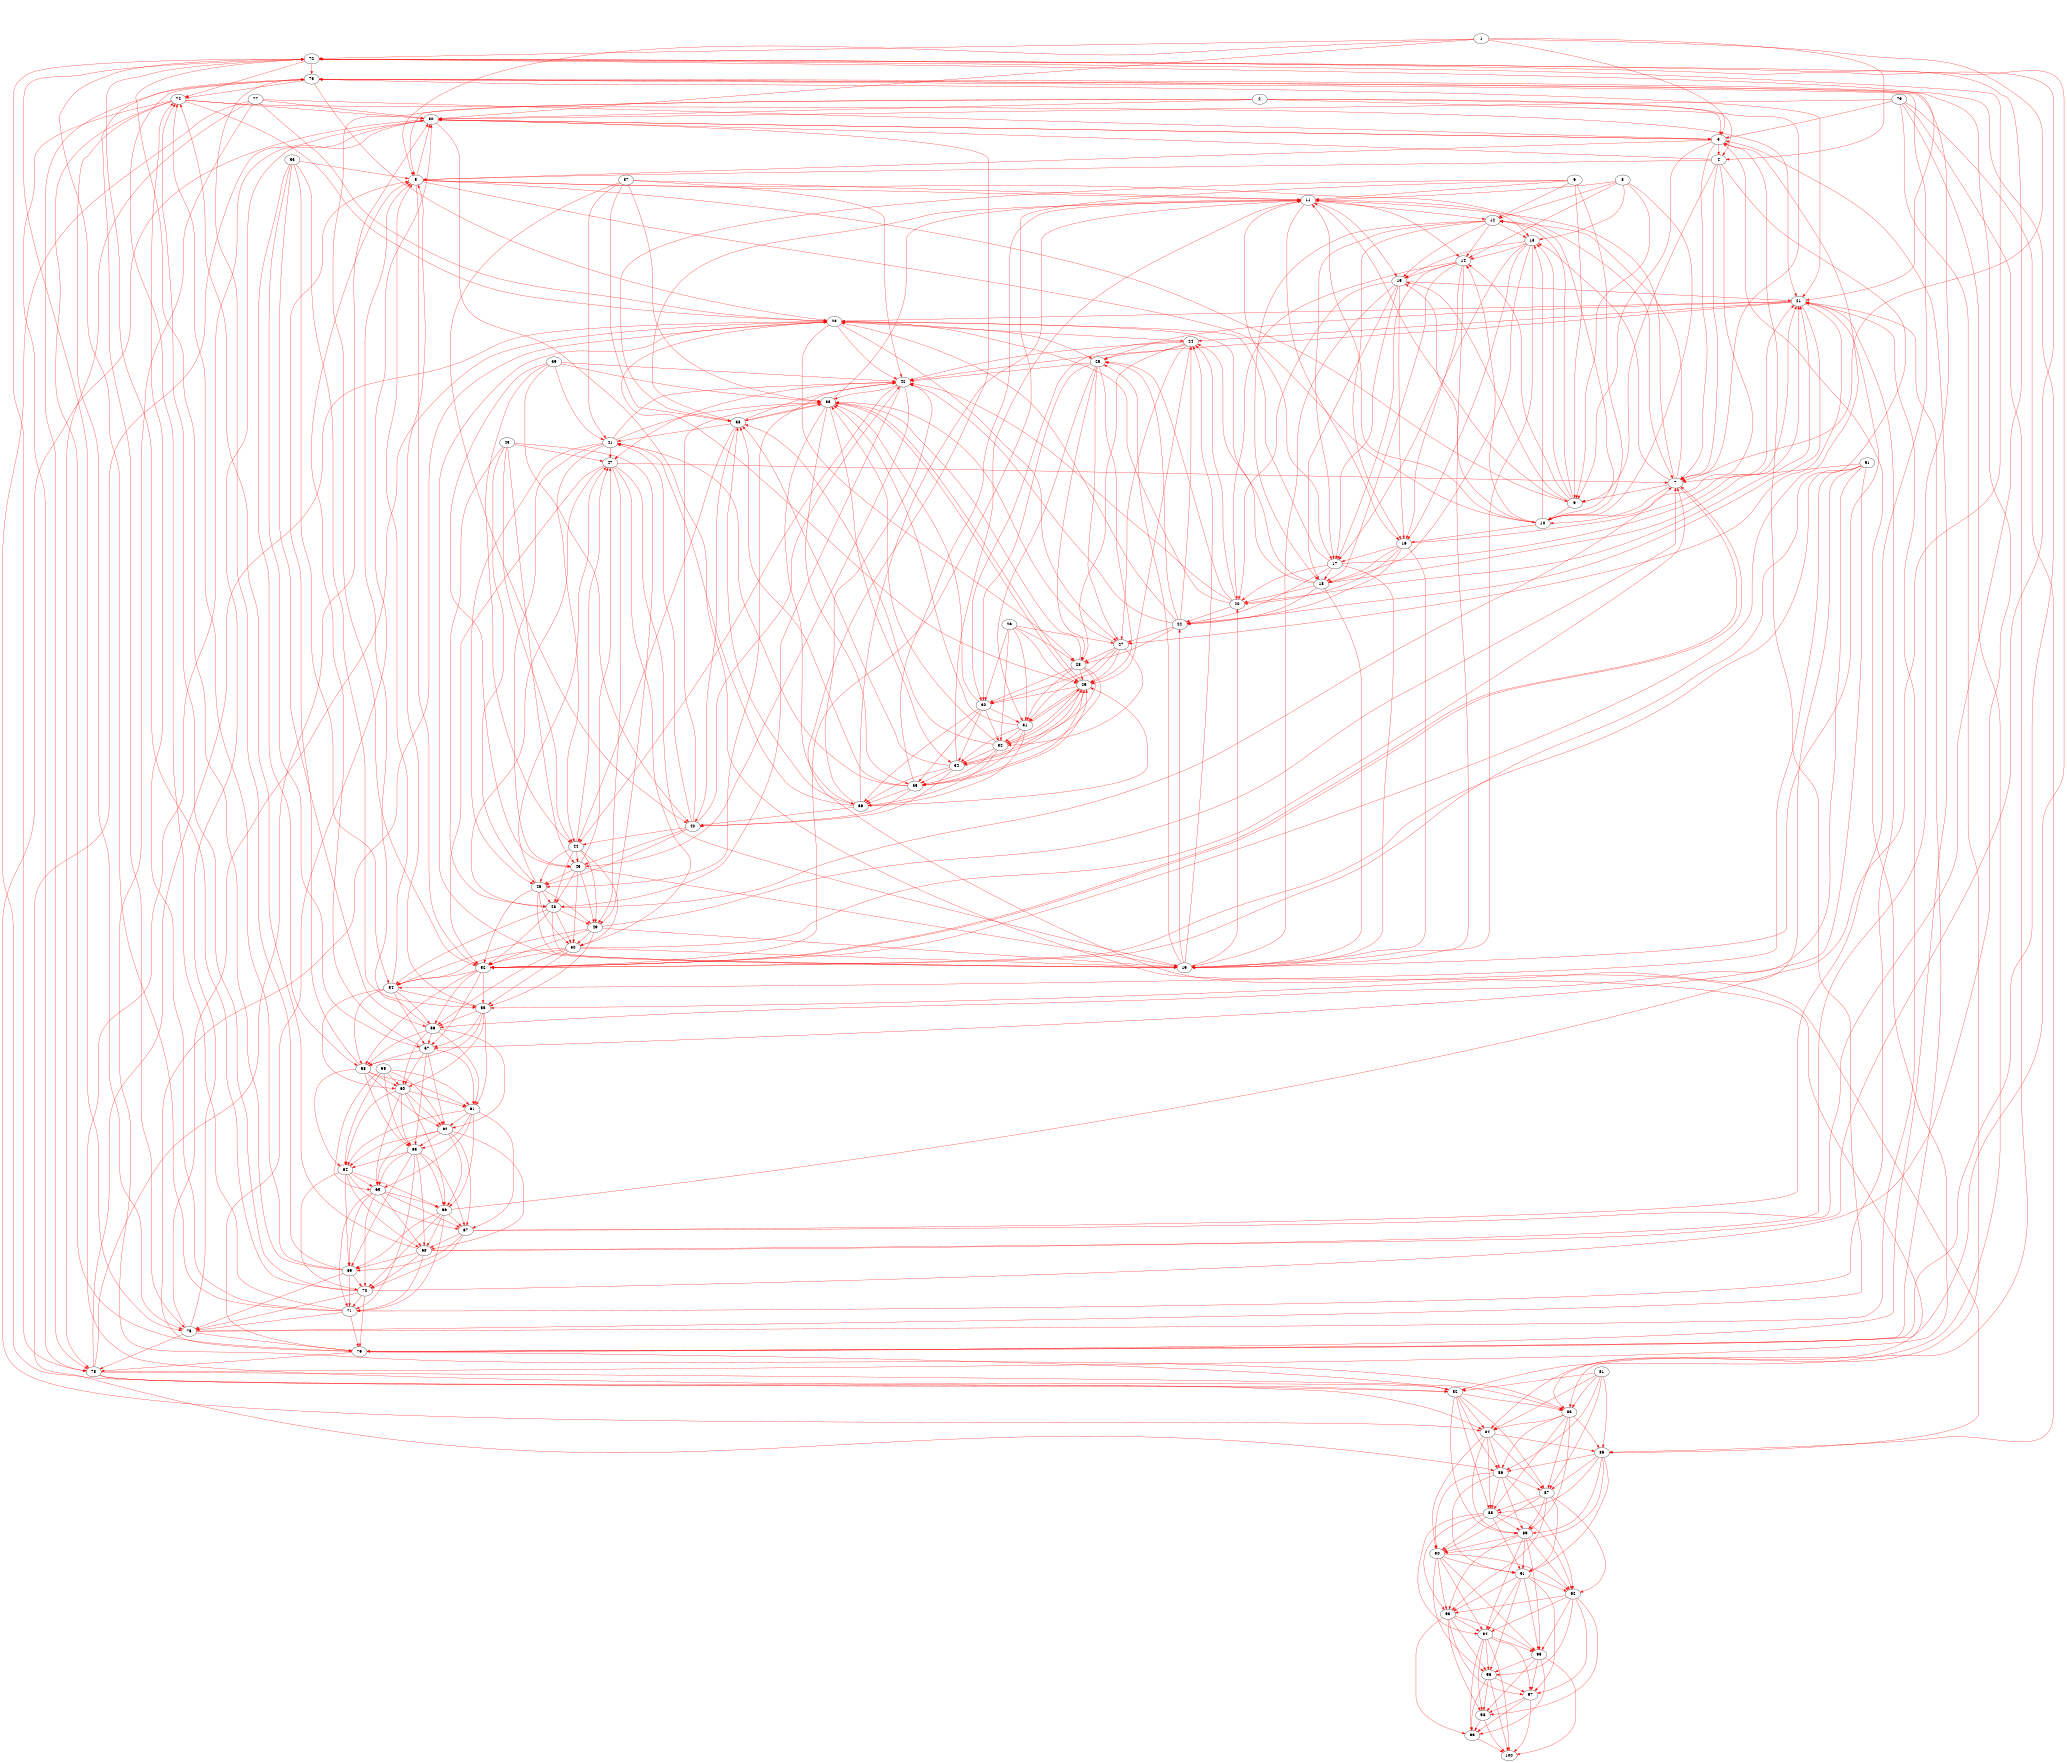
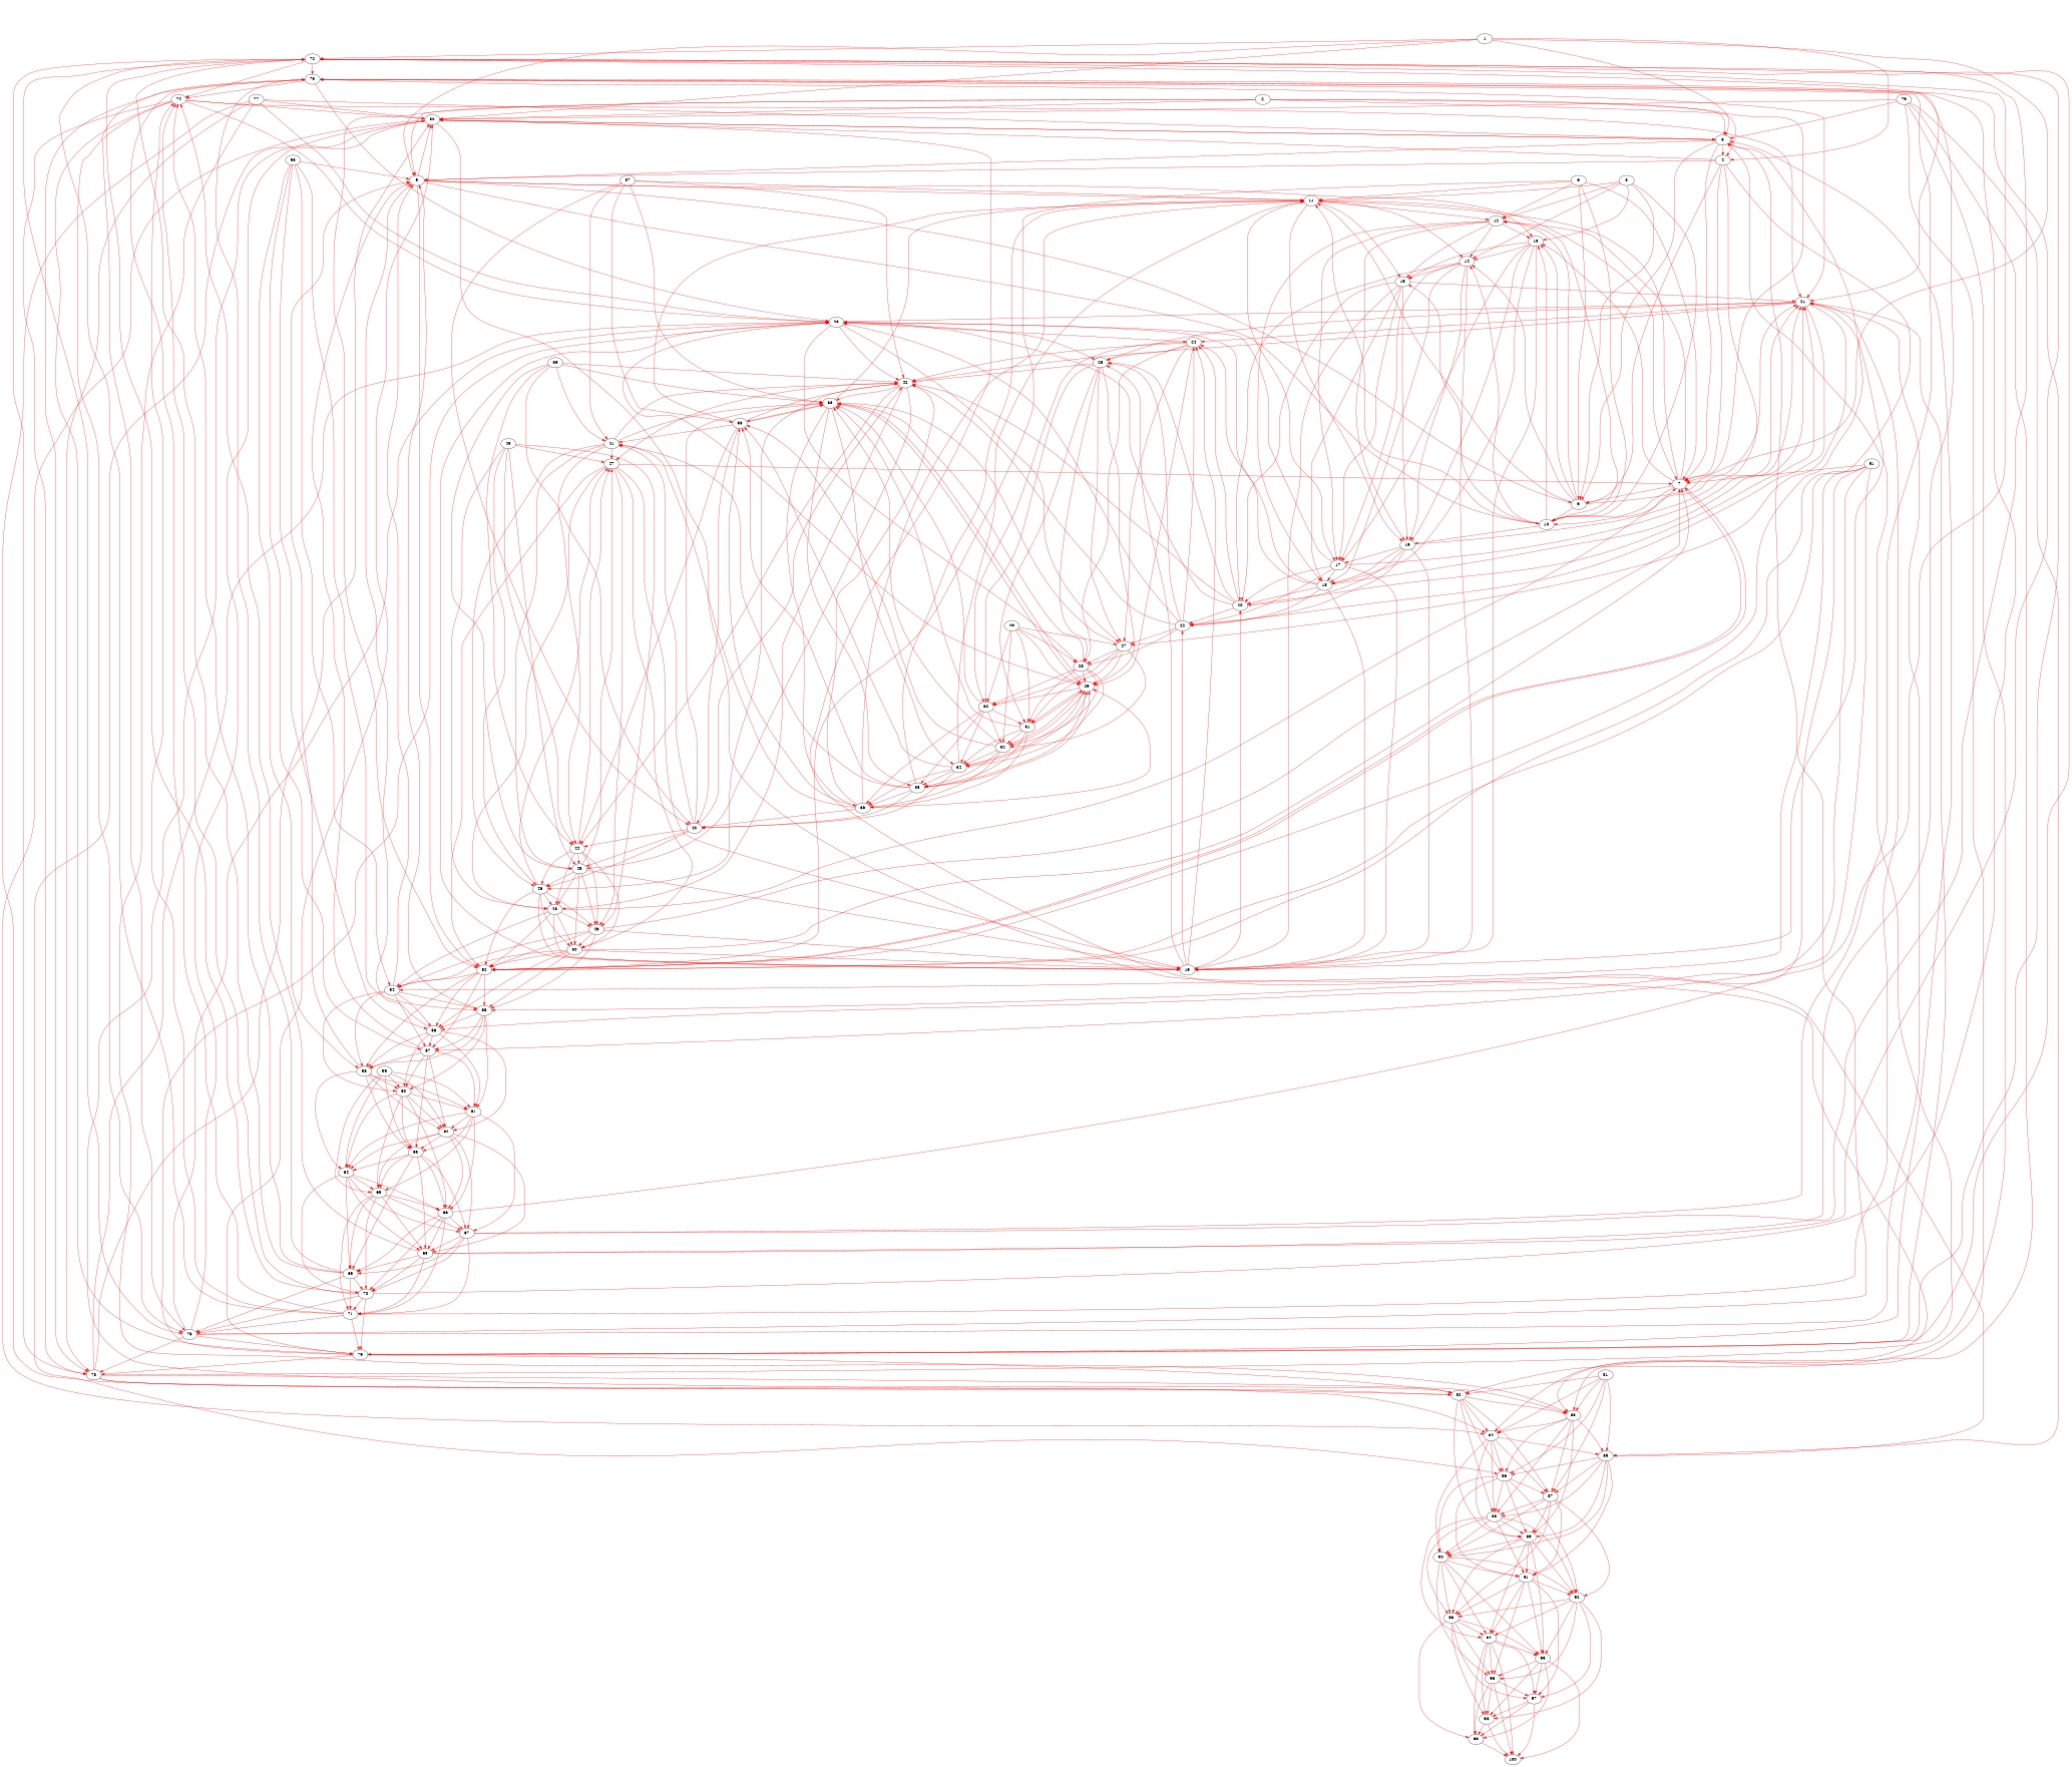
  digraph {
    edge [color=red]
    1
    72
    3
    4
    5
    80
    7
    73
    74
    75
    76
    21
    78
    52
    9
    10
    11
    82
    83
    84
    85
    86
    12
    13
    23
    22
    24
    25
    42
    27
    54
    55
    56
    57
    58
    14
    15
    16
    17
    87
    88
    89
    90
    91
    92
    18
    19
    28
    29
    30
    31
    33
    44
    45
    46
    47
    48
    32
    60
    61
    62
    63
    64
    20
    93
    94
    95
    96
    97
    98
    2
    65
    66
    67
    68
    69
    70
    6
    8
    34
    35
    36
    38
    49
    50
    40
    41
    26
    37
    39
    43
    71
    51
    53
    59
    99
    100
    77
    79
    81
    1 -> 72
    1 -> 3
    1 -> 4
    1 -> 5
    1 -> 80
    1 -> 7
    72 -> 73
    72 -> 74
    72 -> 75
    72 -> 76
    72 -> 21
    72 -> 78
    3 -> 4
    3 -> 5
    3 -> 80
    3 -> 7
    3 -> 52
    3 -> 9
    4 -> 5
    4 -> 80
    4 -> 7
    4 -> 52
    4 -> 9
    4 -> 10
    5 -> 80
    5 -> 7
    5 -> 52
    5 -> 9
    5 -> 10
    5 -> 11
    80 -> 3
    80 -> 82
    80 -> 83
    80 -> 84
    80 -> 85
    80 -> 86
    7 -> 52
    7 -> 9
    7 -> 10
    7 -> 11
    7 -> 12
    7 -> 13
    73 -> 74
    73 -> 75
    73 -> 76
    73 -> 21
    73 -> 78
    73 -> 23
    74 -> 80
    74 -> 75
    74 -> 76
    74 -> 21
    74 -> 78
    74 -> 23
    75 -> 3
    75 -> 80
    75 -> 76
    75 -> 21
    75 -> 78
    75 -> 23
    76 -> 3
    76 -> 80
    76 -> 21
    76 -> 78
    76 -> 82
    76 -> 23
    21 -> 23
    21 -> 22
    21 -> 24
    21 -> 25
    21 -> 42
    21 -> 27
    78 -> 3
    78 -> 80
    78 -> 82
    78 -> 83
    78 -> 84
    78 -> 23
    52 -> 7
    52 -> 54
    52 -> 55
    52 -> 56
    52 -> 57
    52 -> 58
    9 -> 10
    9 -> 11
    9 -> 12
    9 -> 13
    9 -> 14
-   9 -> 15
+   9 -> 21
    10 -> 11
    10 -> 12
    10 -> 13
    10 -> 14
    10 -> 15
    10 -> 16
    11 -> 12
    11 -> 13
    11 -> 14
    11 -> 15
    11 -> 16
    11 -> 17
    82 -> 83
    82 -> 84
    82 -> 86
    82 -> 87
    82 -> 88
    82 -> 89
    83 -> 84
    83 -> 85
    83 -> 86
    83 -> 87
    83 -> 88
    83 -> 89
    84 -> 85
    84 -> 86
    84 -> 87
    84 -> 88
    84 -> 89
    84 -> 90
    85 -> 86
    85 -> 87
    85 -> 88
    85 -> 89
    85 -> 90
    85 -> 91
    86 -> 87
    86 -> 88
    86 -> 89
    86 -> 90
    86 -> 91
    86 -> 92
    12 -> 13
    12 -> 14
    12 -> 15
    12 -> 16
    12 -> 17
    12 -> 18
    13 -> 14
    13 -> 15
    13 -> 16
    13 -> 17
    13 -> 18
    13 -> 19
    23 -> 24
    23 -> 25
    23 -> 42
    23 -> 27
    23 -> 28
    23 -> 29
    22 -> 23
    22 -> 24
    22 -> 25
    22 -> 42
    22 -> 27
    22 -> 28
    24 -> 25
    24 -> 42
    24 -> 27
    24 -> 28
    24 -> 29
    24 -> 30
    25 -> 42
    25 -> 27
    25 -> 28
    25 -> 29
    25 -> 30
    25 -> 31
    42 -> 33
    42 -> 44
    42 -> 45
    42 -> 46
    42 -> 47
    42 -> 48
    27 -> 28
    27 -> 29
    27 -> 30
    27 -> 31
    27 -> 33
    27 -> 32
    54 -> 5
    54 -> 55
    54 -> 56
    54 -> 57
    54 -> 58
    54 -> 60
    55 -> 5
    55 -> 56
    55 -> 57
    55 -> 58
    55 -> 60
    55 -> 61
    56 -> 5
    56 -> 57
    56 -> 58
    56 -> 60
    56 -> 61
    56 -> 62
    57 -> 5
    57 -> 58
    57 -> 60
    57 -> 61
    57 -> 62
    57 -> 63
    58 -> 5
    58 -> 60
    58 -> 61
    58 -> 62
    58 -> 63
    58 -> 64
    14 -> 15
    14 -> 16
    14 -> 17
    14 -> 18
    14 -> 19
    14 -> 20
    15 -> 21
    15 -> 16
    15 -> 17
    15 -> 18
    15 -> 19
    15 -> 20
    16 -> 21
    16 -> 22
    16 -> 17
    16 -> 18
    16 -> 19
    16 -> 20
    17 -> 21
    17 -> 23
    17 -> 22
    17 -> 18
    17 -> 19
    17 -> 20
    87 -> 88
    87 -> 89
    87 -> 90
    87 -> 91
    87 -> 92
    87 -> 93
    88 -> 89
    88 -> 90
    88 -> 91
    88 -> 92
    88 -> 93
    88 -> 94
    89 -> 90
    89 -> 91
    89 -> 92
    89 -> 93
    89 -> 94
    89 -> 95
    90 -> 91
    90 -> 92
    90 -> 93
    90 -> 94
    90 -> 95
    90 -> 96
    91 -> 92
    91 -> 93
    91 -> 94
    91 -> 95
    91 -> 96
    91 -> 97
    92 -> 93
    92 -> 94
    92 -> 95
    92 -> 96
    92 -> 97
    92 -> 98
    18 -> 21
    18 -> 23
    18 -> 22
    18 -> 24
    18 -> 19
    18 -> 20
    19 -> 21
    19 -> 23
    19 -> 22
    19 -> 24
    19 -> 25
    19 -> 20
    28 -> 29
    28 -> 30
    28 -> 31
    28 -> 33
    28 -> 32
    28 -> 34
    29 -> 30
    29 -> 31
    29 -> 33
    29 -> 32
    29 -> 34
    29 -> 35
    30 -> 31
    30 -> 33
    30 -> 32
    30 -> 34
    30 -> 35
    30 -> 36
    31 -> 29
    31 -> 33
    31 -> 32
    31 -> 34
    31 -> 35
    31 -> 36
    33 -> 11
    33 -> 29
    33 -> 34
    33 -> 35
    33 -> 36
    33 -> 38
    44 -> 45
    44 -> 46
    44 -> 47
    44 -> 48
    44 -> 49
    44 -> 50
    45 -> 19
    45 -> 46
    45 -> 47
    45 -> 48
    45 -> 49
    45 -> 50
    46 -> 52
    46 -> 19
    46 -> 47
    46 -> 48
    46 -> 49
    46 -> 50
    47 -> 7
    47 -> 52
    47 -> 19
    47 -> 48
    47 -> 49
    47 -> 50
    48 -> 7
    48 -> 52
    48 -> 54
    48 -> 19
    48 -> 49
    48 -> 50
    32 -> 29
    32 -> 33
    32 -> 34
    32 -> 35
    32 -> 36
    32 -> 38
    60 -> 61
    60 -> 62
    60 -> 63
    60 -> 64
    60 -> 65
    60 -> 66
    61 -> 62
    61 -> 63
    61 -> 64
    61 -> 65
    61 -> 66
    61 -> 67
    62 -> 63
    62 -> 64
    62 -> 65
    62 -> 66
    62 -> 67
    62 -> 68
    63 -> 64
    63 -> 65
    63 -> 66
    63 -> 67
    63 -> 68
    63 -> 69
    64 -> 65
    64 -> 66
    64 -> 67
    64 -> 68
    64 -> 69
    64 -> 70
    20 -> 21
    20 -> 23
    20 -> 22
    20 -> 24
    20 -> 25
    20 -> 42
    93 -> 94
    93 -> 95
    93 -> 96
    93 -> 97
    93 -> 98
    93 -> 99
    94 -> 95
    94 -> 96
    94 -> 97
    94 -> 98
    94 -> 99
    94 -> 100
    95 -> 96
    95 -> 97
    95 -> 98
    95 -> 99
    95 -> 100
    96 -> 97
    96 -> 98
    96 -> 99
    96 -> 100
    97 -> 98
    97 -> 99
    97 -> 100
    98 -> 99
    98 -> 100
    2 -> 3
    2 -> 4
    2 -> 5
    2 -> 80
    2 -> 7
    2 -> 52
    65 -> 66
    65 -> 67
    65 -> 68
    65 -> 69
    65 -> 70
    65 -> 71
    66 -> 72
    66 -> 67
    66 -> 68
    66 -> 69
    66 -> 70
    66 -> 71
    67 -> 72
    67 -> 73
    67 -> 68
    67 -> 69
    67 -> 70
-   63 -> 71
+   67 -> 71
    68 -> 72
    68 -> 73
    68 -> 74
    68 -> 69
    68 -> 70
    68 -> 71
    69 -> 72
    69 -> 73
    69 -> 74
    69 -> 75
    69 -> 70
    69 -> 71
    70 -> 72
    70 -> 73
    70 -> 74
    70 -> 75
    70 -> 76
    70 -> 71
-   6 -> 38
+   6 -> 7
    6 -> 52
    6 -> 9
    6 -> 10
    6 -> 11
    6 -> 12
    8 -> 9
    8 -> 10
    8 -> 11
    8 -> 12
    8 -> 13
    8 -> 14
    34 -> 11
    34 -> 29
    34 -> 35
    34 -> 36
    34 -> 38
    34 -> 40
    35 -> 11
    35 -> 29
    35 -> 36
    35 -> 38
    35 -> 40
    35 -> 41
    36 -> 11
    36 -> 42
    36 -> 29
    36 -> 38
    36 -> 40
    36 -> 41
    38 -> 11
    38 -> 42
    38 -> 33
    38 -> 44
    38 -> 40
    38 -> 41
    49 -> 7
    49 -> 52
    49 -> 54
    49 -> 55
    49 -> 19
    49 -> 50
    50 -> 7
    50 -> 52
    50 -> 54
    50 -> 55
    50 -> 56
    50 -> 19
    40 -> 42
    40 -> 33
    40 -> 44
    40 -> 45
    40 -> 46
    40 -> 41
    41 -> 42
    41 -> 33
    41 -> 44
    41 -> 45
    41 -> 46
    41 -> 47
    26 -> 27
    26 -> 28
    26 -> 29
    26 -> 30
    26 -> 31
    26 -> 32
    37 -> 11
    37 -> 42
    37 -> 33
    37 -> 38
    37 -> 40
    37 -> 41
    39 -> 42
    39 -> 33
    39 -> 44
    39 -> 45
    39 -> 40
    39 -> 41
    43 -> 44
    43 -> 45
    43 -> 46
    43 -> 47
    43 -> 48
    43 -> 49
    71 -> 72
    71 -> 73
    71 -> 74
    71 -> 75
    71 -> 76
    71 -> 21
    51 -> 7
    51 -> 52
    51 -> 54
    51 -> 55
    51 -> 56
    51 -> 57
    53 -> 5
    53 -> 54
    53 -> 55
    53 -> 56
    53 -> 57
    53 -> 58
    59 -> 60
    59 -> 61
    59 -> 62
    59 -> 63
    59 -> 64
    59 -> 65
    99 -> 100
    77 -> 3
    77 -> 80
    77 -> 78
    77 -> 82
    77 -> 83
    77 -> 23
    79 -> 3
    79 -> 80
    79 -> 82
    79 -> 83
    79 -> 84
    79 -> 85
    81 -> 82
    81 -> 83
    81 -> 84
    81 -> 85
    81 -> 86
    81 -> 87
  }
